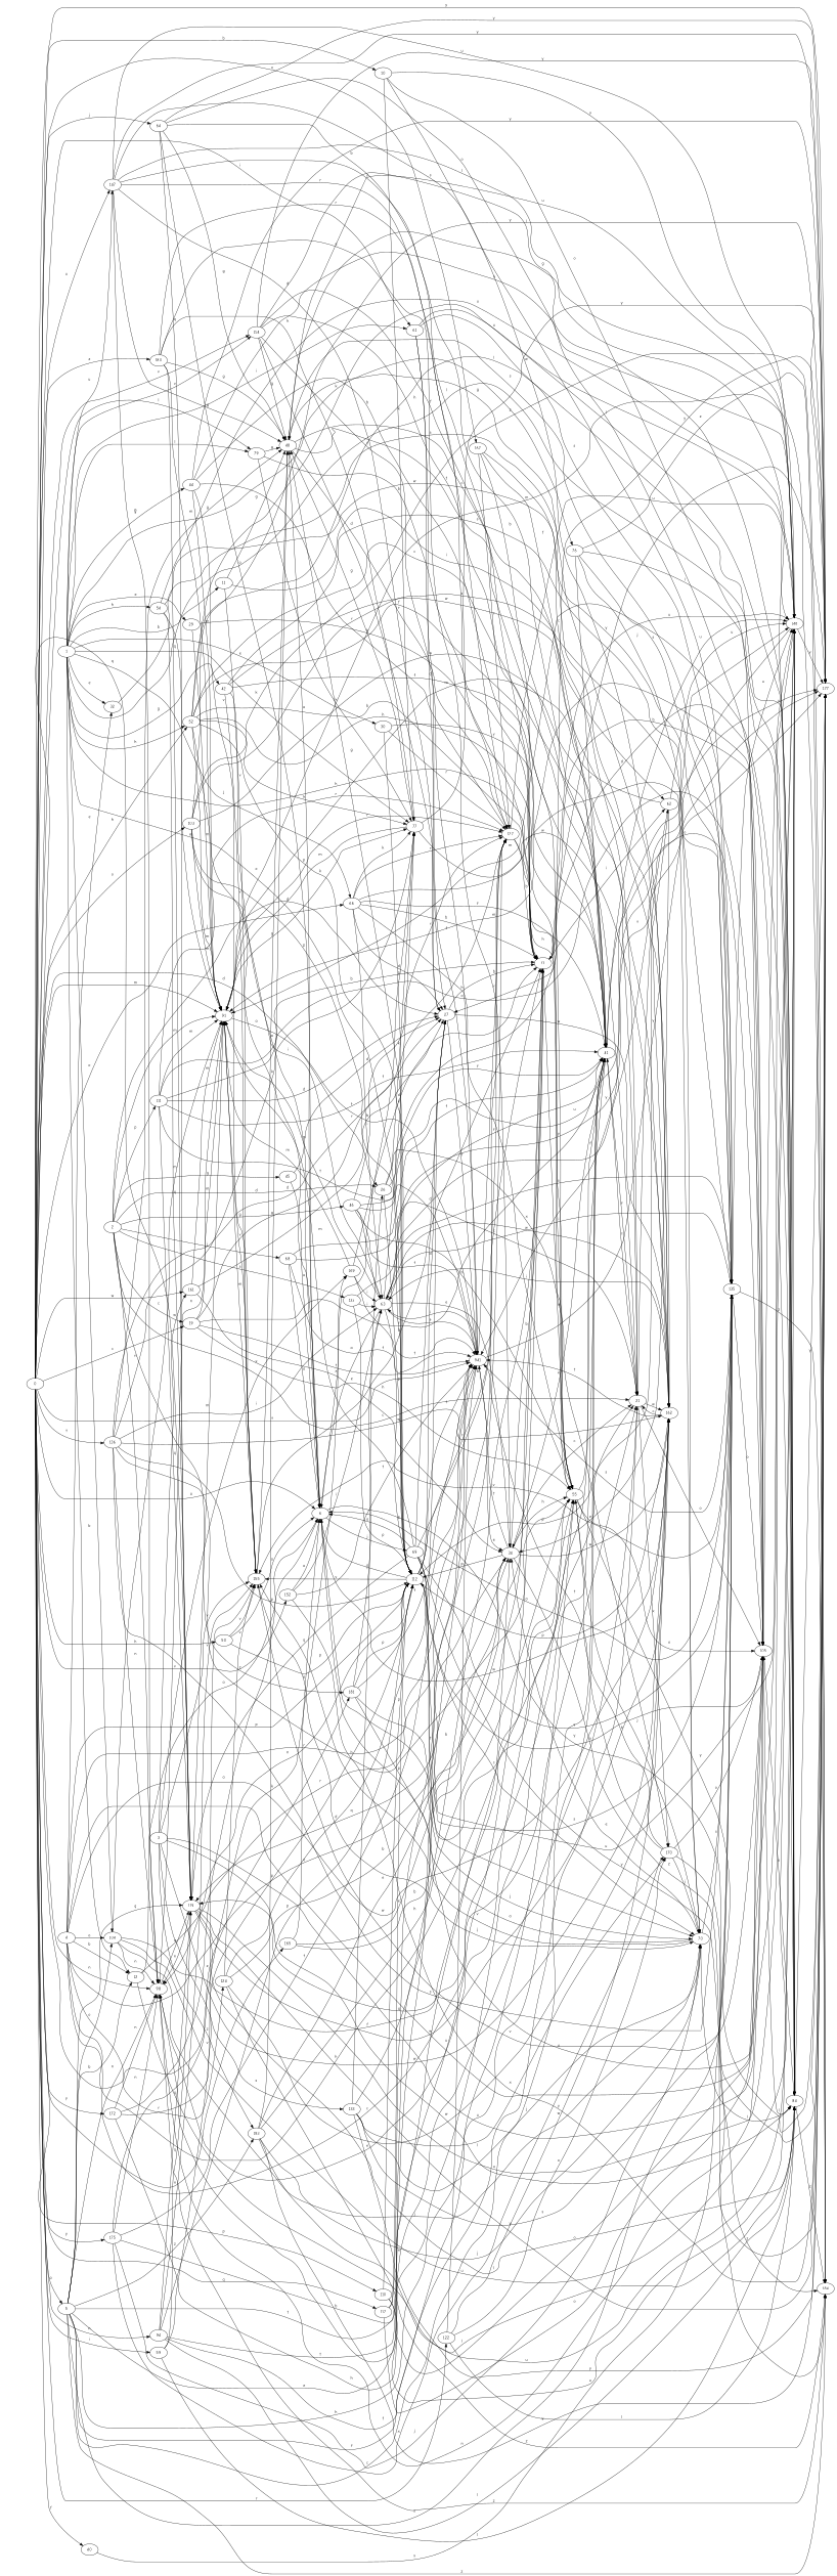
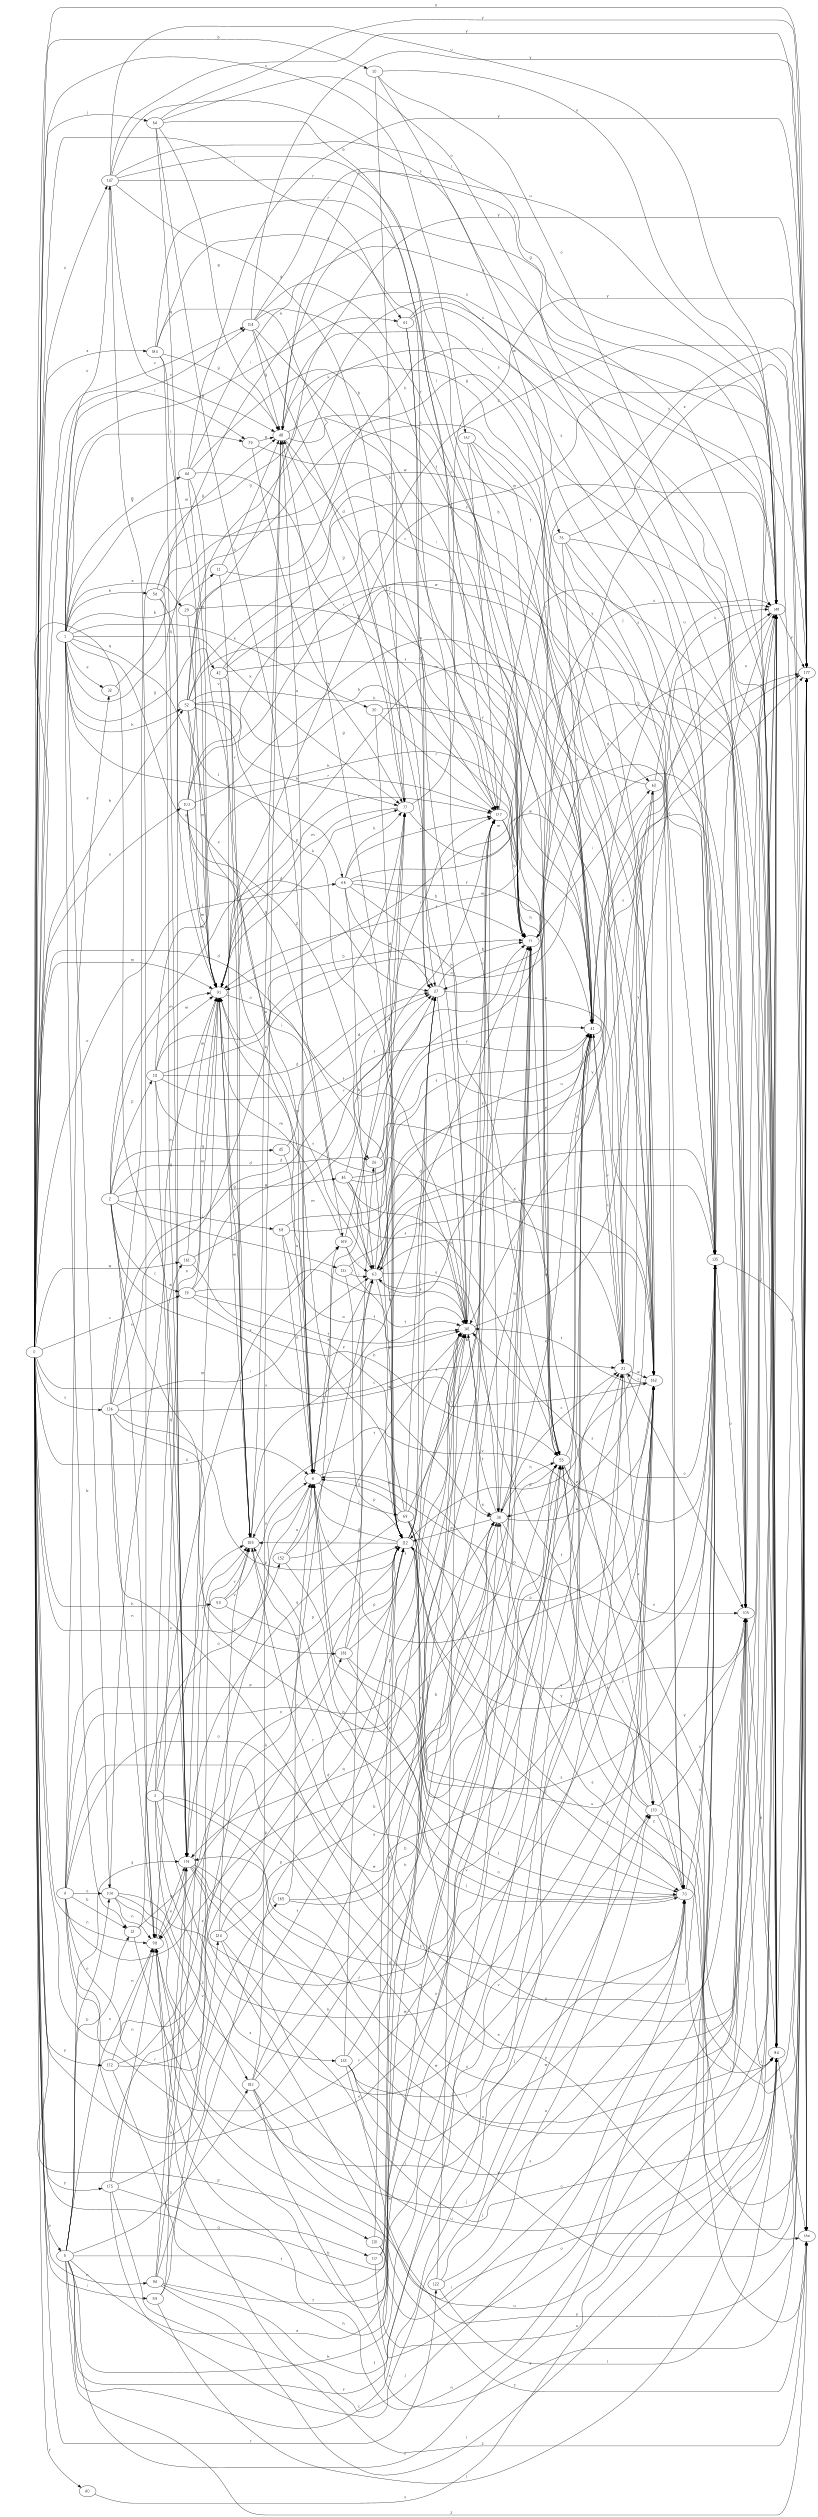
  strict digraph {
    fontname="Comic Neue"
    rankdir=LR
    node [fontname="Comic Neue"]
    edge [fontname="Comic Neue"]
    0
    5
    6
    10
    19
    26
    40
    50
    52
    59
    61
    64
    66
    79
    91
    n16 [label=94]
    98
    103
    110
    117
    119
    122
    136
-   141 [label=941]
+   141
    147
    152
    154
    161
    165
    167
    172
    175
    177
    180
    181
    12
    55
    104
    21
    183
    34
    41
    135
    184
    169
    162
    69
    70
    77
    148
    105
    127
    112
    170
    155
    84
    13
    27
    48
    63
    1
    11
    29
    30
    32
    42
    44
    54
    76
    62
    2
    45
    46
    68
    111
    132
    3
    133
    4
    124
    0 -> 5 [label=a]
    0 -> 6 [label=a]
    0 -> 10 [label=b]
    0 -> 19 [label=c]
    0 -> 26 [label=d]
    0 -> 40 [label=f]
    0 -> 50 [label=h]
    0 -> 52 [label=h]
    0 -> 59 [label=i]
    0 -> 61 [label=i]
    0 -> 64 [label=j]
    0 -> 66 [label=j]
    0 -> 79 [label=l]
    0 -> 91 [label=m]
    0 -> n16 [label=n]
    0 -> 98 [label=n]
    0 -> 103 [label=o]
    0 -> 110 [label=p]
    0 -> 117 [label=q]
    0 -> 119 [label=q]
    0 -> 122 [label=r]
    0 -> 136 [label=t]
    0 -> 141 [label=t]
    0 -> 147 [label=u]
    0 -> 152 [label=v]
    0 -> 154 [label=v]
    0 -> 161 [label=w]
    0 -> 165 [label=x]
    0 -> 167 [label=x]
    0 -> 172 [label=y]
    0 -> 175 [label=y]
    0 -> 177 [label=y]
    0 -> 180 [label=z]
    0 -> 181 [label=z]
    5 -> 98 [label=n]
    5 -> 119 [label=q]
    5 -> 141 [label=t]
    5 -> 12 [label=b]
    5 -> 55 [label=h]
    5 -> 104 [label=o]
    5 -> 21 [label=c]
    5 -> 183 [label=z]
    5 -> 34 [label=e]
    5 -> 41 [label=f]
    5 -> 135 [label=s]
    5 -> 184 [label=z]
    6 -> 177 [label=y]
    6 -> 169 [label=x]
    6 -> 162 [label=w]
    6 -> 69 [label=j]
    6 -> 70 [label=j]
    10 -> 162 [label=w]
    10 -> 77 [label=k]
    10 -> 148 [label=u]
    10 -> 105 [label=o]
    19 -> 91 [label=m]
    19 -> 141 [label=t]
    19 -> 55 [label=h]
    19 -> 41 [label=f]
    19 -> 127 [label=r]
    26 -> 177 [label=y]
    26 -> 77 [label=k]
    26 -> 112 [label=p]
    26 -> 170 [label=x]
    40 -> 135 [label=s]
    50 -> 6 [label=a]
    50 -> 112 [label=p]
    50 -> 155 [label=v]
    52 -> 6 [label=a]
    52 -> 91 [label=m]
    52 -> 55 [label=h]
    52 -> 21 [label=c]
    52 -> 41 [label=f]
    52 -> 77 [label=k]
    52 -> 148 [label=u]
    52 -> 112 [label=p]
    52 -> 84 [label=l]
    52 -> 13 [label=b]
    59 -> 119 [label=q]
    59 -> 155 [label=v]
    59 -> 84 [label=l]
    61 -> 141 [label=t]
    61 -> 135 [label=s]
    61 -> 84 [label=l]
    61 -> 27 [label=d]
    64 -> 6 [label=a]
    64 -> 119 [label=q]
    64 -> 177 [label=y]
    64 -> 105 [label=o]
    64 -> 13 [label=b]
    64 -> 48 [label=g]
    66 -> 55 [label=h]
    66 -> 41 [label=f]
    66 -> 70 [label=j]
    66 -> 77 [label=k]
    66 -> 127 [label=r]
    66 -> 13 [label=b]
    66 -> 27 [label=d]
    66 -> 63 [label=i]
    79 -> 77 [label=k]
    79 -> 13 [label=b]
    79 -> 48 [label=g]
    91 -> 98 [label=n]
    91 -> 141 [label=t]
    91 -> 77 [label=k]
    91 -> 127 [label=r]
    91 -> 155 [label=v]
    n16 -> 119 [label=q]
    n16 -> 141 [label=t]
    n16 -> 41 [label=f]
    n16 -> 112 [label=p]
    n16 -> 155 [label=v]
    n16 -> 84 [label=l]
    98 -> 119 [label=q]
    98 -> 184 [label=z]
    103 -> 91 [label=m]
    103 -> 177 [label=y]
    103 -> 135 [label=s]
    103 -> 184 [label=z]
    103 -> 162 [label=w]
    103 -> 112 [label=p]
    103 -> 63 [label=i]
    110 -> 148 [label=u]
    110 -> 105 [label=o]
    110 -> 112 [label=p]
    117 -> 141 [label=t]
    117 -> 105 [label=o]
    117 -> 112 [label=p]
    119 -> 91 [label=m]
    119 -> 98 [label=n]
    119 -> 177 [label=y]
    119 -> 162 [label=w]
    119 -> 148 [label=u]
    119 -> 84 [label=l]
    122 -> 141 [label=t]
    122 -> 162 [label=w]
    122 -> 170 [label=x]
    122 -> 84 [label=l]
    136 -> 98 [label=n]
    136 -> 55 [label=h]
    136 -> 135 [label=s]
    136 -> 162 [label=w]
    136 -> 77 [label=k]
    136 -> 112 [label=p]
    136 -> 27 [label=d]
    136 -> 48 [label=g]
    136 -> 63 [label=i]
    141 -> 177 [label=y]
    141 -> 34 [label=e]
    141 -> 135 [label=s]
    141 -> 127 [label=r]
    141 -> 63 [label=i]
    147 -> 98 [label=n]
    147 -> 177 [label=y]
    147 -> 41 [label=f]
    147 -> 135 [label=s]
    147 -> 148 [label=u]
    147 -> 127 [label=r]
    147 -> 84 [label=l]
    147 -> 27 [label=d]
    147 -> 48 [label=g]
    152 -> 6 [label=a]
    152 -> 141 [label=t]
    152 -> 177 [label=y]
    152 -> 63 [label=i]
    154 -> 141 [label=t]
    154 -> 177 [label=y]
    154 -> 55 [label=h]
    154 -> 41 [label=f]
    154 -> 84 [label=l]
    154 -> 27 [label=d]
    154 -> 48 [label=g]
    161 -> 91 [label=m]
    161 -> 34 [label=e]
    161 -> 13 [label=b]
    165 -> 6 [label=a]
    165 -> 34 [label=e]
    165 -> 13 [label=b]
    167 -> 21 [label=c]
    167 -> 41 [label=f]
    167 -> 127 [label=r]
    167 -> 13 [label=b]
    172 -> 6 [label=a]
    172 -> 98 [label=n]
    172 -> 55 [label=h]
    172 -> 112 [label=p]
    175 -> 98 [label=n]
    175 -> 141 [label=t]
    175 -> 70 [label=j]
    175 -> 77 [label=k]
    175 -> 170 [label=x]
    175 -> 13 [label=b]
    180 -> 91 [label=m]
    180 -> 119 [label=q]
    180 -> 34 [label=e]
    180 -> 77 [label=k]
    180 -> 127 [label=r]
    180 -> 48 [label=g]
    181 -> 141 [label=t]
    181 -> 21 [label=c]
    181 -> 105 [label=o]
    181 -> 112 [label=p]
    181 -> 63 [label=i]
    12 -> 6 [label=a]
    12 -> 127 [label=r]
    12 -> 84 [label=l]
    55 -> 98 [label=n]
    55 -> 177 [label=y]
    55 -> 41 [label=f]
    55 -> 70 [label=j]
    55 -> 105 [label=o]
    104 -> 91 [label=m]
    104 -> 98 [label=n]
    104 -> 41 [label=f]
    104 -> 70 [label=j]
    104 -> 148 [label=u]
    21 -> 98 [label=n]
    21 -> 41 [label=f]
    21 -> 162 [label=w]
    21 -> 105 [label=o]
    21 -> 170 [label=x]
    21 -> 62 [label=i]
    183 -> 177 [label=y]
    183 -> 55 [label=h]
    183 -> 34 [label=e]
    183 -> 70 [label=j]
    183 -> 148 [label=u]
    183 -> 48 [label=g]
    34 -> 119 [label=q]
    34 -> 141 [label=t]
    34 -> 55 [label=h]
    34 -> 21 [label=c]
    34 -> 184 [label=z]
    34 -> 162 [label=w]
    34 -> 112 [label=p]
    34 -> 13 [label=b]
    41 -> 119 [label=q]
    41 -> 21 [label=c]
    41 -> 34 [label=e]
    41 -> 148 [label=u]
    41 -> 105 [label=o]
    135 -> 6 [label=a]
    135 -> 184 [label=z]
    135 -> 148 [label=u]
    135 -> 105 [label=o]
    135 -> 155 [label=v]
    135 -> 63 [label=i]
    184 -> 91 [label=m]
    169 -> 91 [label=m]
    169 -> 141 [label=t]
    169 -> 27 [label=d]
    169 -> 63 [label=i]
    162 -> 141 [label=t]
    162 -> 21 [label=c]
    162 -> 112 [label=p]
    162 -> 48 [label=g]
    162 -> 63 [label=i]
    69 -> 6 [label=a]
    69 -> 91 [label=m]
    69 -> 119 [label=q]
    69 -> 177 [label=y]
    69 -> 135 [label=s]
    69 -> 70 [label=j]
    69 -> 105 [label=o]
    69 -> 13 [label=b]
    69 -> 27 [label=d]
    70 -> 6 [label=a]
    70 -> 34 [label=e]
    70 -> 135 [label=s]
    70 -> 155 [label=v]
    70 -> 84 [label=l]
    77 -> 91 [label=m]
    77 -> 177 [label=y]
    77 -> 162 [label=w]
    77 -> 48 [label=g]
    148 -> 141 [label=t]
    148 -> 177 [label=y]
    148 -> 48 [label=g]
    105 -> 91 [label=m]
    105 -> 98 [label=n]
    105 -> 148 [label=u]
    105 -> 155 [label=v]
    105 -> 84 [label=l]
    105 -> 13 [label=b]
    127 -> 55 [label=h]
    127 -> 148 [label=u]
    127 -> 13 [label=b]
    112 -> 6 [label=a]
    112 -> 98 [label=n]
    112 -> 141 [label=t]
    112 -> 135 [label=s]
    112 -> 70 [label=j]
    112 -> 148 [label=u]
    112 -> 127 [label=r]
    112 -> 155 [label=v]
    112 -> 27 [label=d]
    112 -> 48 [label=g]
    170 -> 141 [label=t]
    170 -> 55 [label=h]
    170 -> 184 [label=z]
    170 -> 70 [label=j]
    170 -> 105 [label=o]
    155 -> 91 [label=m]
    155 -> 70 [label=j]
    155 -> 13 [label=b]
    155 -> 48 [label=g]
    84 -> 91 [label=m]
    84 -> 177 [label=y]
    84 -> 184 [label=z]
    84 -> 105 [label=o]
    84 -> 27 [label=d]
    13 -> 177 [label=y]
    13 -> 55 [label=h]
    13 -> 148 [label=u]
    13 -> 62 [label=i]
    27 -> 141 [label=t]
    27 -> 162 [label=w]
    27 -> 13 [label=b]
    48 -> 6 [label=a]
    48 -> 21 [label=c]
    48 -> 41 [label=f]
    48 -> 135 [label=s]
    48 -> 148 [label=u]
    48 -> 127 [label=r]
    63 -> 6 [label=a]
    63 -> 91 [label=m]
    63 -> 141 [label=t]
    63 -> 177 [label=y]
    63 -> 34 [label=e]
    63 -> 41 [label=f]
    63 -> 135 [label=s]
    63 -> 162 [label=w]
    63 -> 77 [label=k]
    63 -> 112 [label=p]
    1 -> 52 [label=h]
    1 -> 61 [label=i]
    1 -> 66 [label=j]
    1 -> 79 [label=l]
    1 -> 147 [label=u]
    1 -> 154 [label=v]
    1 -> 12 [label=b]
    1 -> 55 [label=h]
    1 -> 104 [label=o]
-   1 -> 112 [label=x]
+   1 -> 169 [label=x]
    1 -> 77 [label=k]
    1 -> 84 [label=l]
    1 -> 11 [label=b]
    1 -> 29 [label=e]
    1 -> 30 [label=e]
    1 -> 32 [label=e]
    1 -> 42 [label=g]
    1 -> 44 [label=g]
    1 -> 54 [label=h]
    1 -> 76 [label=k]
    11 -> 155 [label=v]
    11 -> 48 [label=g]
    11 -> 62 [label=i]
    29 -> 91 [label=m]
    29 -> 13 [label=b]
    30 -> 41 [label=f]
    30 -> 127 [label=r]
    30 -> 112 [label=p]
    32 -> 135 [label=s]
    42 -> 6 [label=a]
    42 -> 41 [label=f]
    42 -> 135 [label=s]
    42 -> 162 [label=w]
    42 -> 155 [label=v]
    44 -> 91 [label=m]
    44 -> 177 [label=y]
    44 -> 148 [label=u]
    44 -> 127 [label=r]
    44 -> 155 [label=v]
    44 -> 13 [label=b]
    54 -> 91 [label=m]
    54 -> 119 [label=q]
    54 -> 162 [label=w]
    54 -> 148 [label=u]
    76 -> 41 [label=f]
    76 -> 135 [label=s]
    76 -> 184 [label=z]
    76 -> 70 [label=j]
    76 -> 84 [label=l]
    62 -> 91 [label=m]
    62 -> 34 [label=e]
    62 -> 148 [label=u]
    62 -> 112 [label=p]
    2 -> 19 [label=c]
    2 -> 26 [label=d]
    2 -> 91 [label=m]
    2 -> 98 [label=n]
    2 -> 181 [label=z]
    2 -> 21 [label=c]
    2 -> 27 [label=d]
    2 -> 45 [label=g]
    2 -> 46 [label=g]
    2 -> 68 [label=j]
    2 -> 111 [label=p]
    2 -> 132 [label=s]
    45 -> 6 [label=a]
    45 -> 27 [label=d]
    46 -> 141 [label=t]
    46 -> 55 [label=h]
    46 -> 41 [label=f]
    46 -> 148 [label=u]
    46 -> 127 [label=r]
    46 -> 63 [label=i]
    68 -> 6 [label=a]
    68 -> 141 [label=t]
    68 -> 177 [label=y]
    68 -> 41 [label=f]
    111 -> 91 [label=m]
    111 -> 119 [label=q]
    111 -> 141 [label=t]
    111 -> 41 [label=f]
    111 -> 105 [label=o]
    111 -> 127 [label=r]
    111 -> 13 [label=b]
    111 -> 27 [label=d]
    132 -> 21 [label=c]
    132 -> 112 [label=p]
    132 -> 63 [label=i]
    3 -> 161 [label=w]
    3 -> 183 [label=z]
    3 -> 169 [label=x]
    3 -> 162 [label=w]
    3 -> 148 [label=u]
    3 -> 155 [label=v]
    3 -> 84 [label=l]
    3 -> 133 [label=s]
    133 -> 26 [label=k]
    133 -> 177 [label=y]
    133 -> 135 [label=s]
    133 -> 70 [label=j]
    133 -> 170 [label=x]
    133 -> 13 [label=b]
    4 -> 12 [label=b]
    4 -> 55 [label=h]
    4 -> 104 [label=o]
    4 -> 21 [label=c]
    4 -> 34 [label=e]
    4 -> 162 [label=w]
    4 -> 148 [label=u]
    4 -> 127 [label=r]
    4 -> 112 [label=p]
    4 -> 32 [label=e]
    4 -> 124 [label=r]
    124 -> 184 [label=z]
    124 -> 162 [label=w]
    124 -> 155 [label=v]
    124 -> 13 [label=b]
    124 -> 27 [label=d]
  }
